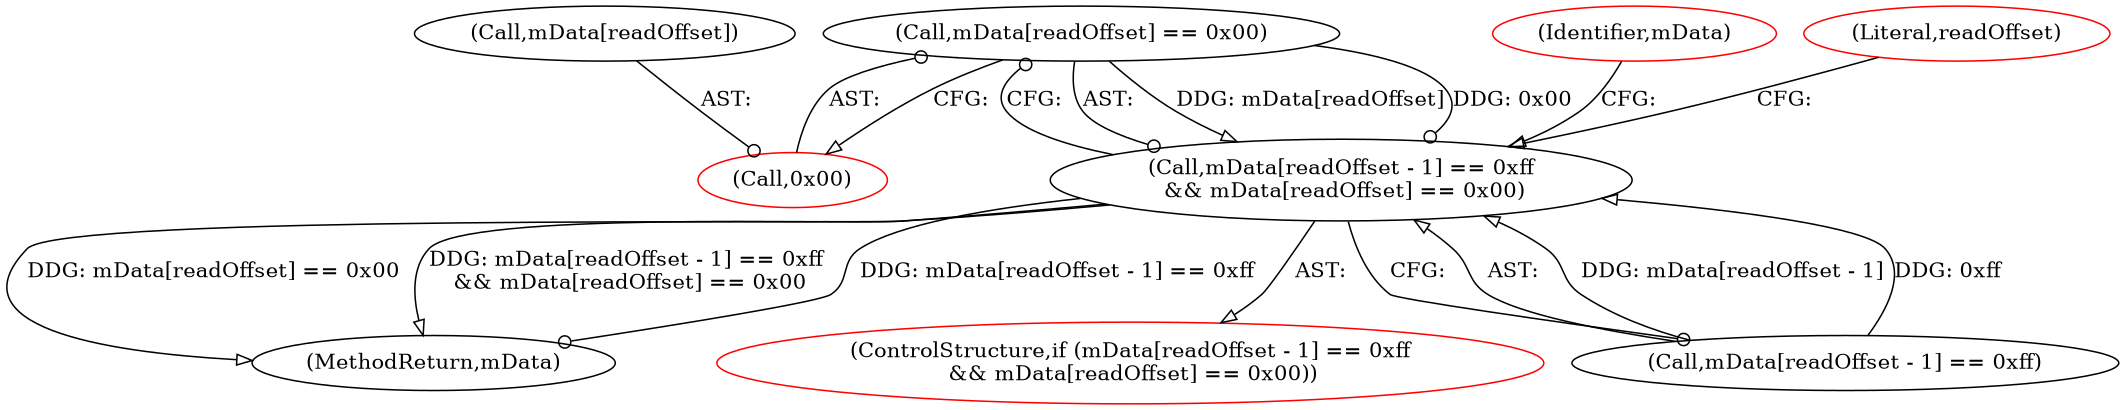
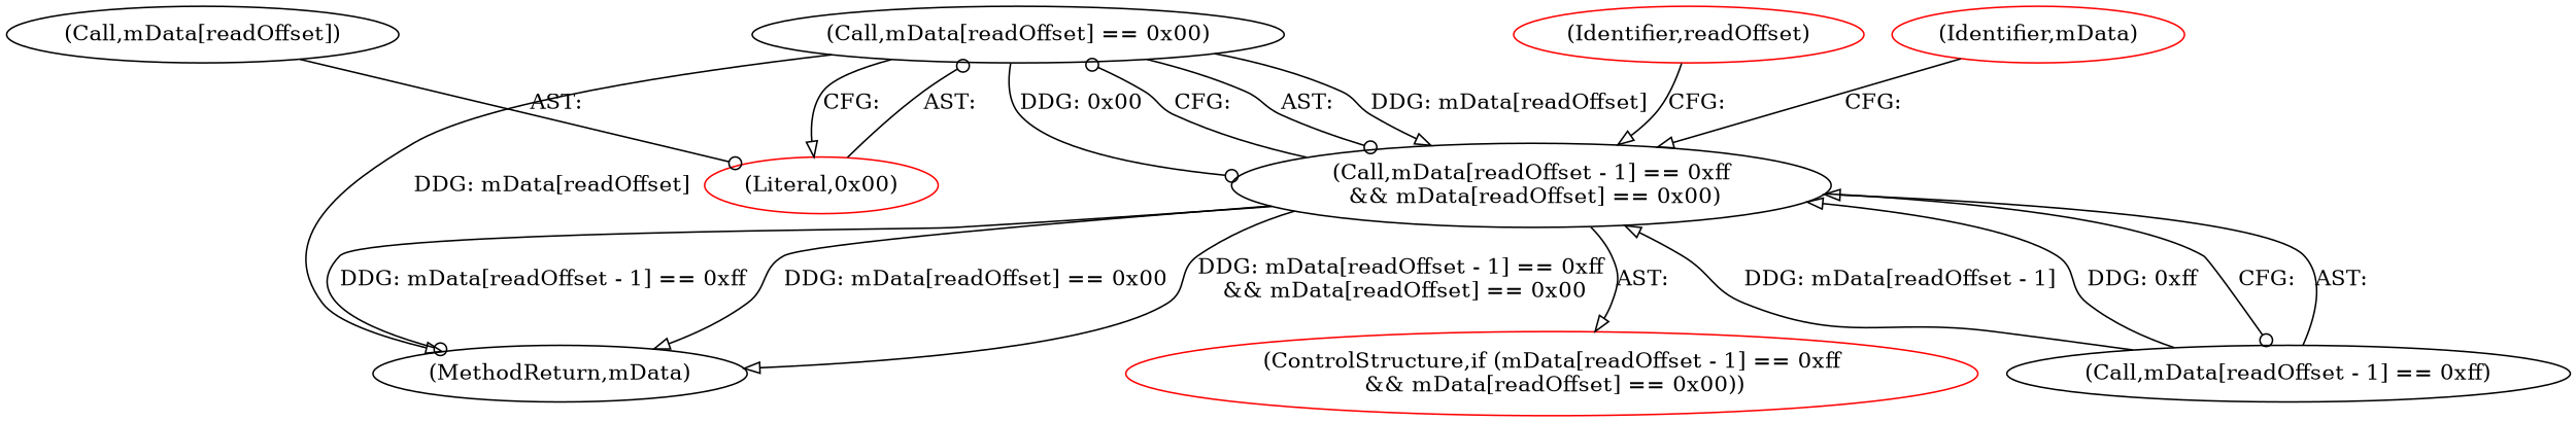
  digraph {
    node [color=black]
    edge [arrowhead=onormal]
    n1 [label="(Call,mData[readOffset] == 0x00)"]
    n2 [label="(Call,mData[readOffset - 1] == 0xff\n && mData[readOffset] == 0x00)"]
    n3 [label="(MethodReturn,mData)"]
-   n4 [color=red label="(Call,0x00)"]
+   n4 [color=red label="(Literal,0x00)"]
    n5 [color=red label="(ControlStructure,if (mData[readOffset - 1] == 0xff\n && mData[readOffset] == 0x00))"]
    n6 [label="(Call,mData[readOffset - 1] == 0xff)"]
-   n7 [color=red label="(Literal,readOffset)"]
+   n7 [color=red label="(Identifier,readOffset)"]
    n8 [label="(Call,mData[readOffset])"]
    n9 [color=red label="(Identifier,mData)"]
    n1 -> n2 [arrowhead=odot label="AST: "]
    n1 -> n2 [label="DDG: mData[readOffset]"]
    n1 -> n2 [arrowhead=odot label="DDG: 0x00"]
+   n1 -> n3 [label="DDG: mData[readOffset]"]
    n1 -> n4 [label="CFG: "]
    n2 -> n1 [arrowhead=odot label="CFG: "]
    n2 -> n3 [arrowhead=odot label="DDG: mData[readOffset - 1] == 0xff"]
    n2 -> n3 [label="DDG: mData[readOffset] == 0x00"]
    n2 -> n3 [label="DDG: mData[readOffset - 1] == 0xff\n && mData[readOffset] == 0x00"]
    n2 -> n5 [label="AST: "]
    n2 -> n6 [arrowhead=odot label="CFG: "]
    n4 -> n1 [arrowhead=odot label="AST: "]
    n6 -> n2 [label="AST: "]
    n6 -> n2 [label="DDG: mData[readOffset - 1]"]
    n6 -> n2 [label="DDG: 0xff"]
    n7 -> n2 [label="CFG: "]
    n8 -> n4 [arrowhead=odot label="AST: "]
    n9 -> n2 [label="CFG: "]
  }
